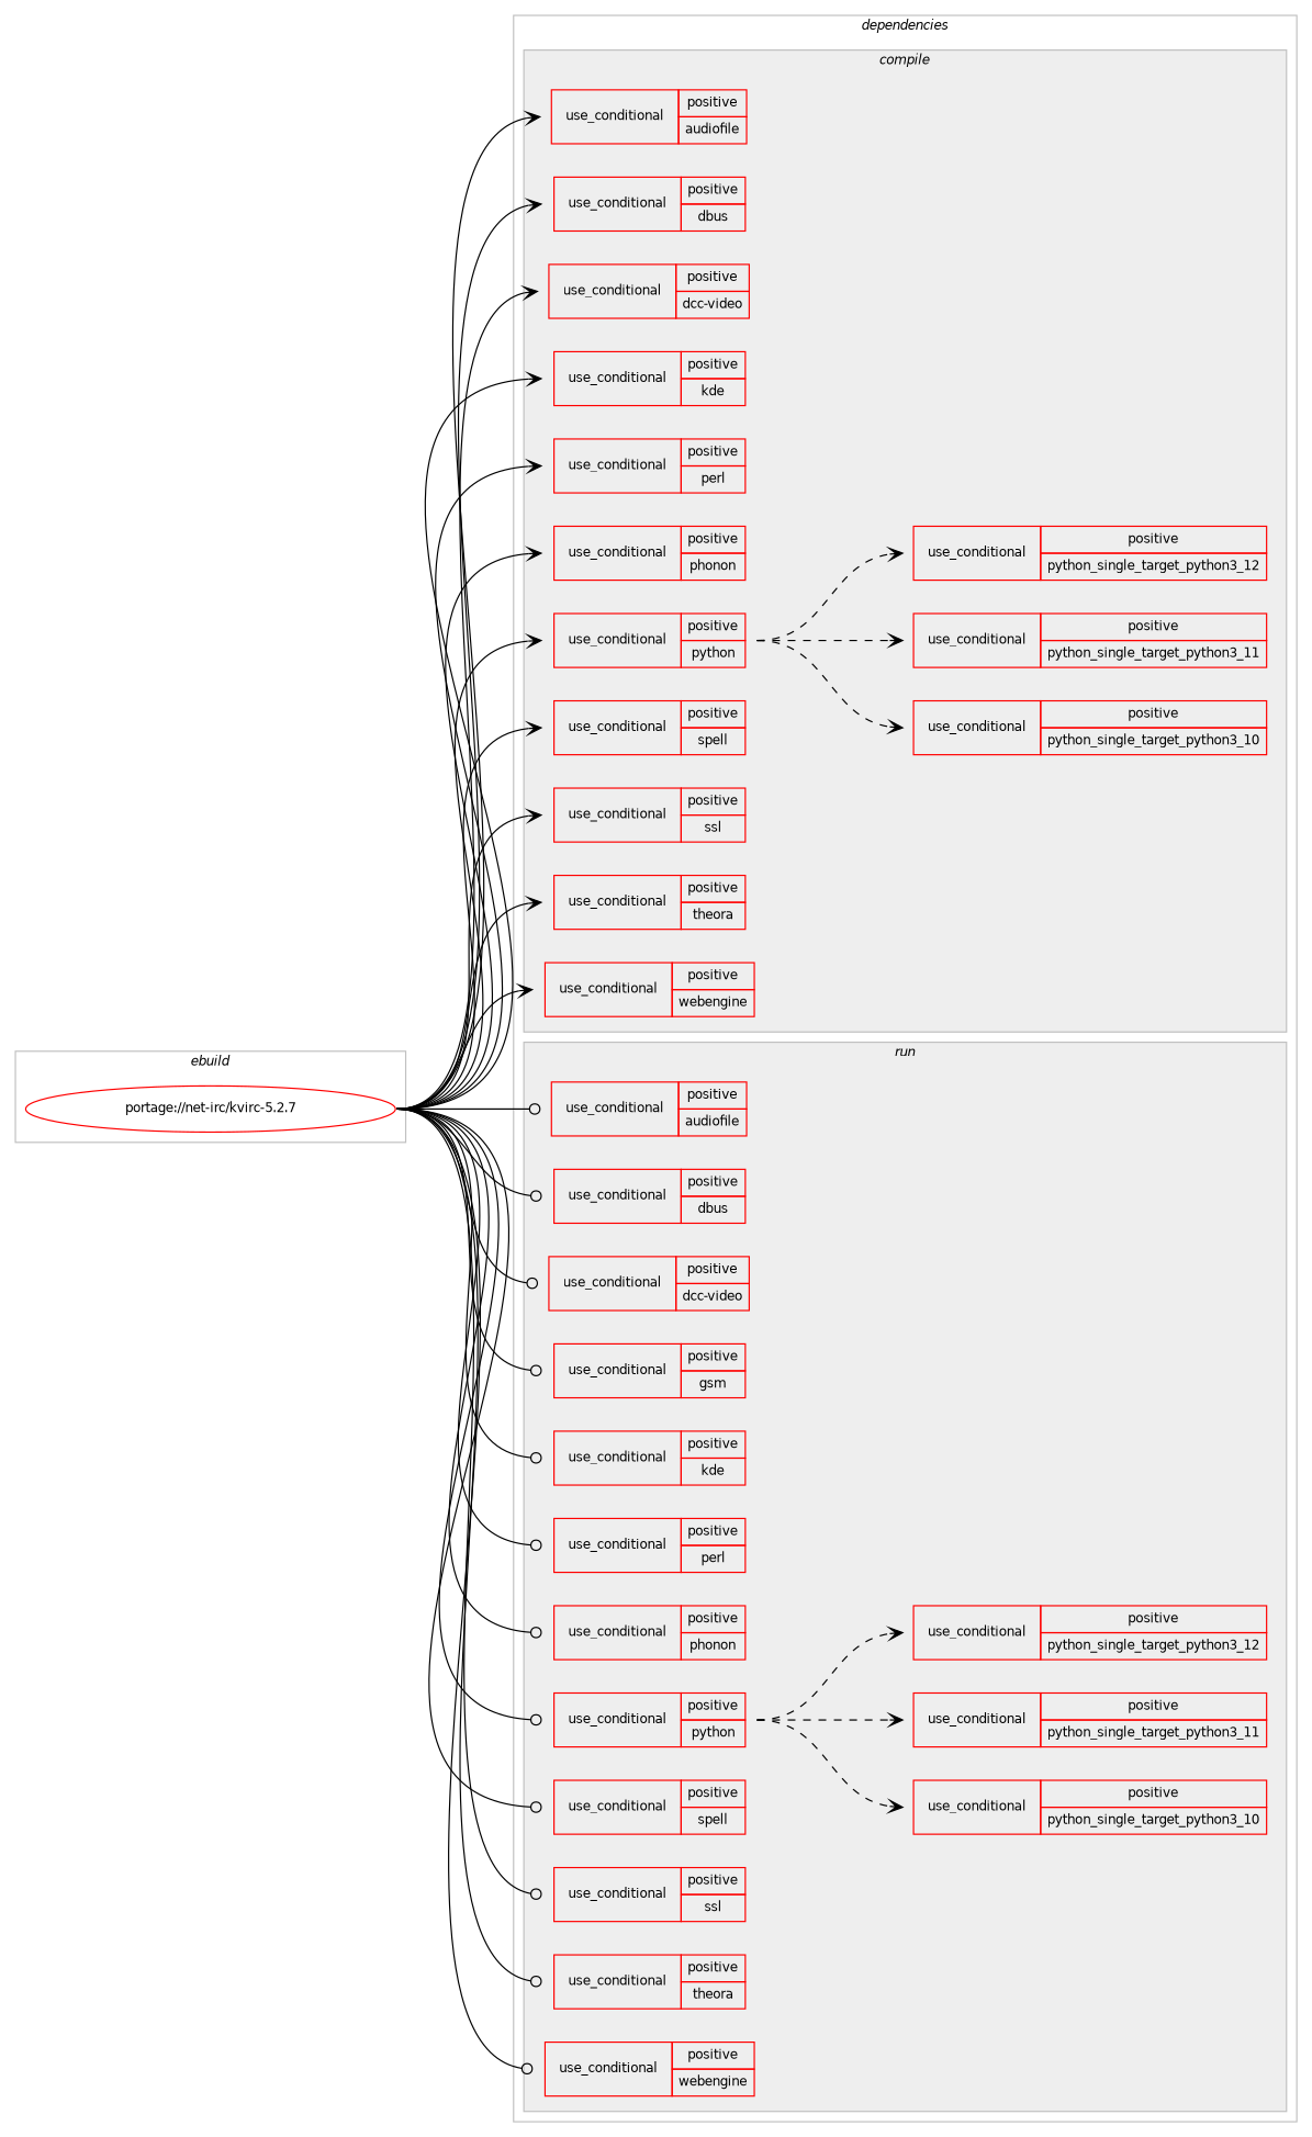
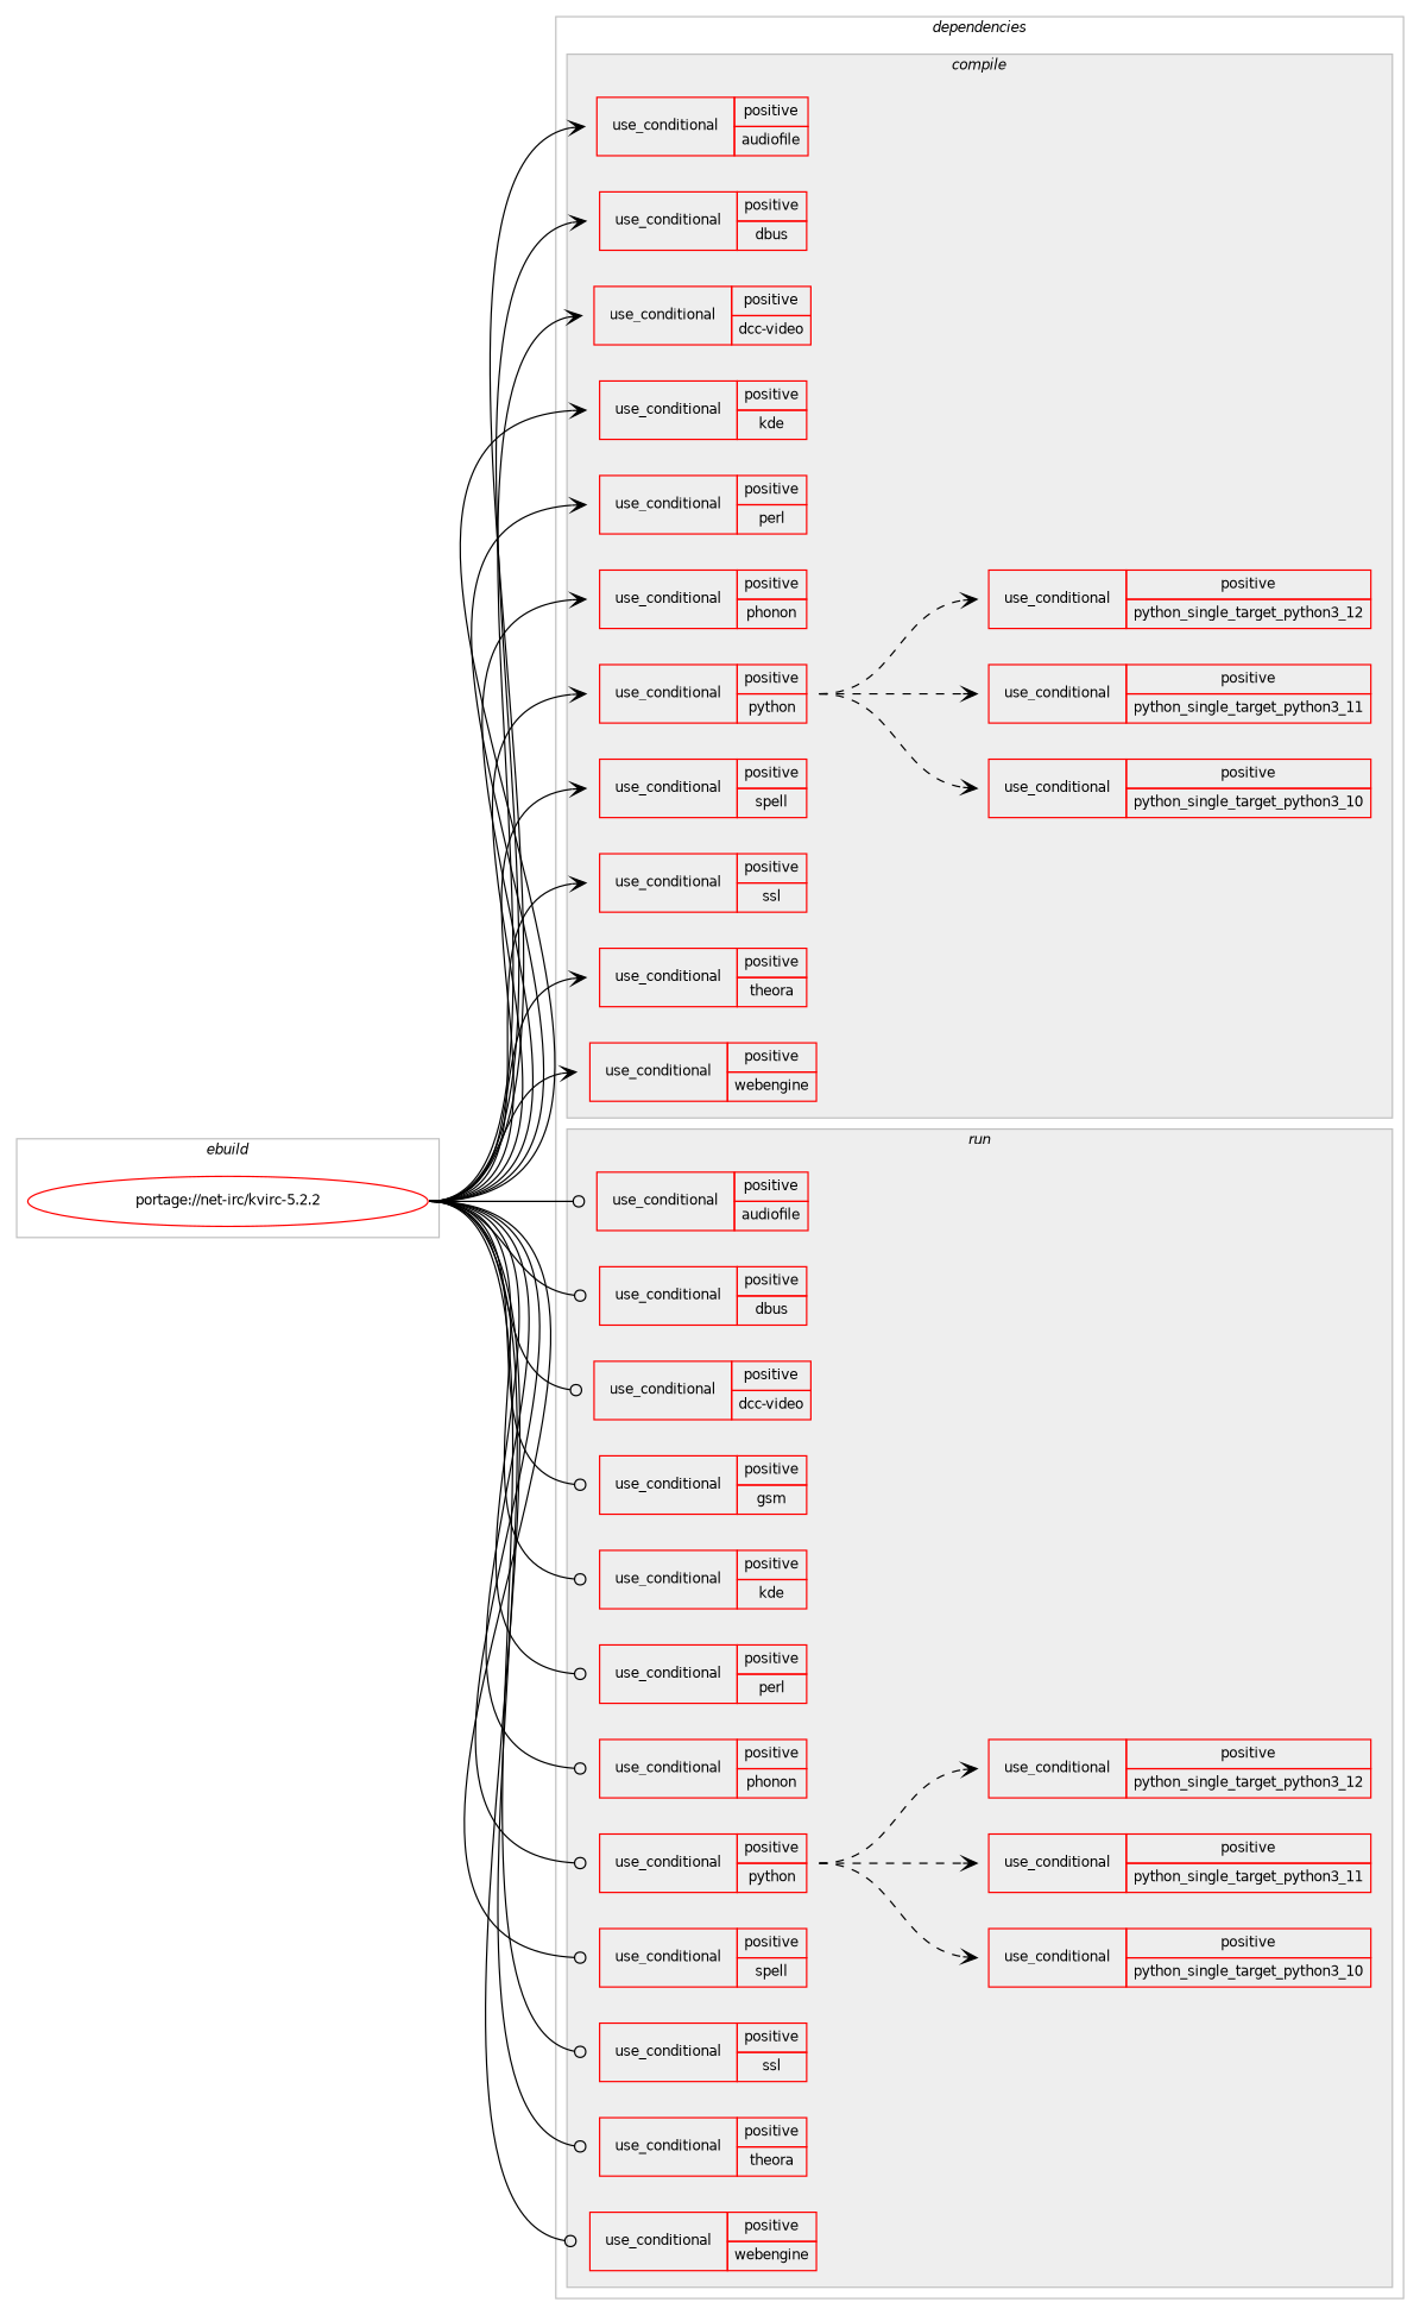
  digraph {
    compound=true
    concentrate=true
    fontname=Helvetica
    fontsize=10
    newrank=true
    rankdir=LR
    ranksep=1.5
    node [color=red fontname=Helvetica fontsize=10 shape=none]
    edge [arrowhead=vee headport=w style=solid tailport=e weight=20]
-   n1 [label="portage://net-irc/kvirc-5.2.7" width=4 shape=""]
+   n1 [label="portage://net-irc/kvirc-5.2.2" width=4 shape=""]
    n2 [label=<<TABLE BORDER="0" CELLBORDER="1" CELLSPACING="0" CELLPADDING="4"><TR><TD ROWSPAN="3" CELLPADDING="10">use_conditional</TD></TR><TR><TD>positive</TD></TR><TR><TD>audiofile</TD></TR></TABLE>>]
    n3 [label=<<TABLE BORDER="0" CELLBORDER="1" CELLSPACING="0" CELLPADDING="4"><TR><TD ROWSPAN="3" CELLPADDING="10">use_conditional</TD></TR><TR><TD>positive</TD></TR><TR><TD>dbus</TD></TR></TABLE>>]
    n4 [label=<<TABLE BORDER="0" CELLBORDER="1" CELLSPACING="0" CELLPADDING="4"><TR><TD ROWSPAN="3" CELLPADDING="10">use_conditional</TD></TR><TR><TD>positive</TD></TR><TR><TD>dcc-video</TD></TR></TABLE>>]
    n5 [label=<<TABLE BORDER="0" CELLBORDER="1" CELLSPACING="0" CELLPADDING="4"><TR><TD ROWSPAN="3" CELLPADDING="10">use_conditional</TD></TR><TR><TD>positive</TD></TR><TR><TD>kde</TD></TR></TABLE>>]
    n6 [label=<<TABLE BORDER="0" CELLBORDER="1" CELLSPACING="0" CELLPADDING="4"><TR><TD ROWSPAN="3" CELLPADDING="10">use_conditional</TD></TR><TR><TD>positive</TD></TR><TR><TD>perl</TD></TR></TABLE>>]
    n7 [label=<<TABLE BORDER="0" CELLBORDER="1" CELLSPACING="0" CELLPADDING="4"><TR><TD ROWSPAN="3" CELLPADDING="10">use_conditional</TD></TR><TR><TD>positive</TD></TR><TR><TD>phonon</TD></TR></TABLE>>]
    n8 [label=<<TABLE BORDER="0" CELLBORDER="1" CELLSPACING="0" CELLPADDING="4"><TR><TD ROWSPAN="3" CELLPADDING="10">use_conditional</TD></TR><TR><TD>positive</TD></TR><TR><TD>python_single_target_python3_10</TD></TR></TABLE>>]
    n9 [label=<<TABLE BORDER="0" CELLBORDER="1" CELLSPACING="0" CELLPADDING="4"><TR><TD ROWSPAN="3" CELLPADDING="10">use_conditional</TD></TR><TR><TD>positive</TD></TR><TR><TD>python_single_target_python3_11</TD></TR></TABLE>>]
    n10 [label=<<TABLE BORDER="0" CELLBORDER="1" CELLSPACING="0" CELLPADDING="4"><TR><TD ROWSPAN="3" CELLPADDING="10">use_conditional</TD></TR><TR><TD>positive</TD></TR><TR><TD>python_single_target_python3_12</TD></TR></TABLE>>]
    n11 [label=<<TABLE BORDER="0" CELLBORDER="1" CELLSPACING="0" CELLPADDING="4"><TR><TD ROWSPAN="3" CELLPADDING="10">use_conditional</TD></TR><TR><TD>positive</TD></TR><TR><TD>python</TD></TR></TABLE>>]
    n12 [label=<<TABLE BORDER="0" CELLBORDER="1" CELLSPACING="0" CELLPADDING="4"><TR><TD ROWSPAN="3" CELLPADDING="10">use_conditional</TD></TR><TR><TD>positive</TD></TR><TR><TD>spell</TD></TR></TABLE>>]
    n13 [label=<<TABLE BORDER="0" CELLBORDER="1" CELLSPACING="0" CELLPADDING="4"><TR><TD ROWSPAN="3" CELLPADDING="10">use_conditional</TD></TR><TR><TD>positive</TD></TR><TR><TD>ssl</TD></TR></TABLE>>]
    n14 [label=<<TABLE BORDER="0" CELLBORDER="1" CELLSPACING="0" CELLPADDING="4"><TR><TD ROWSPAN="3" CELLPADDING="10">use_conditional</TD></TR><TR><TD>positive</TD></TR><TR><TD>theora</TD></TR></TABLE>>]
    n15 [label=<<TABLE BORDER="0" CELLBORDER="1" CELLSPACING="0" CELLPADDING="4"><TR><TD ROWSPAN="3" CELLPADDING="10">use_conditional</TD></TR><TR><TD>positive</TD></TR><TR><TD>webengine</TD></TR></TABLE>>]
    n16 [label=<<TABLE BORDER="0" CELLBORDER="1" CELLSPACING="0" CELLPADDING="4"><TR><TD ROWSPAN="3" CELLPADDING="10">use_conditional</TD></TR><TR><TD>positive</TD></TR><TR><TD>audiofile</TD></TR></TABLE>>]
    n17 [label=<<TABLE BORDER="0" CELLBORDER="1" CELLSPACING="0" CELLPADDING="4"><TR><TD ROWSPAN="3" CELLPADDING="10">use_conditional</TD></TR><TR><TD>positive</TD></TR><TR><TD>dbus</TD></TR></TABLE>>]
    n18 [label=<<TABLE BORDER="0" CELLBORDER="1" CELLSPACING="0" CELLPADDING="4"><TR><TD ROWSPAN="3" CELLPADDING="10">use_conditional</TD></TR><TR><TD>positive</TD></TR><TR><TD>dcc-video</TD></TR></TABLE>>]
    n19 [label=<<TABLE BORDER="0" CELLBORDER="1" CELLSPACING="0" CELLPADDING="4"><TR><TD ROWSPAN="3" CELLPADDING="10">use_conditional</TD></TR><TR><TD>positive</TD></TR><TR><TD>gsm</TD></TR></TABLE>>]
    n20 [label=<<TABLE BORDER="0" CELLBORDER="1" CELLSPACING="0" CELLPADDING="4"><TR><TD ROWSPAN="3" CELLPADDING="10">use_conditional</TD></TR><TR><TD>positive</TD></TR><TR><TD>kde</TD></TR></TABLE>>]
    n21 [label=<<TABLE BORDER="0" CELLBORDER="1" CELLSPACING="0" CELLPADDING="4"><TR><TD ROWSPAN="3" CELLPADDING="10">use_conditional</TD></TR><TR><TD>positive</TD></TR><TR><TD>perl</TD></TR></TABLE>>]
    n22 [label=<<TABLE BORDER="0" CELLBORDER="1" CELLSPACING="0" CELLPADDING="4"><TR><TD ROWSPAN="3" CELLPADDING="10">use_conditional</TD></TR><TR><TD>positive</TD></TR><TR><TD>phonon</TD></TR></TABLE>>]
    n23 [label=<<TABLE BORDER="0" CELLBORDER="1" CELLSPACING="0" CELLPADDING="4"><TR><TD ROWSPAN="3" CELLPADDING="10">use_conditional</TD></TR><TR><TD>positive</TD></TR><TR><TD>python_single_target_python3_10</TD></TR></TABLE>>]
    n24 [label=<<TABLE BORDER="0" CELLBORDER="1" CELLSPACING="0" CELLPADDING="4"><TR><TD ROWSPAN="3" CELLPADDING="10">use_conditional</TD></TR><TR><TD>positive</TD></TR><TR><TD>python_single_target_python3_11</TD></TR></TABLE>>]
    n25 [label=<<TABLE BORDER="0" CELLBORDER="1" CELLSPACING="0" CELLPADDING="4"><TR><TD ROWSPAN="3" CELLPADDING="10">use_conditional</TD></TR><TR><TD>positive</TD></TR><TR><TD>python_single_target_python3_12</TD></TR></TABLE>>]
    n26 [label=<<TABLE BORDER="0" CELLBORDER="1" CELLSPACING="0" CELLPADDING="4"><TR><TD ROWSPAN="3" CELLPADDING="10">use_conditional</TD></TR><TR><TD>positive</TD></TR><TR><TD>python</TD></TR></TABLE>>]
    n27 [label=<<TABLE BORDER="0" CELLBORDER="1" CELLSPACING="0" CELLPADDING="4"><TR><TD ROWSPAN="3" CELLPADDING="10">use_conditional</TD></TR><TR><TD>positive</TD></TR><TR><TD>spell</TD></TR></TABLE>>]
    n28 [label=<<TABLE BORDER="0" CELLBORDER="1" CELLSPACING="0" CELLPADDING="4"><TR><TD ROWSPAN="3" CELLPADDING="10">use_conditional</TD></TR><TR><TD>positive</TD></TR><TR><TD>ssl</TD></TR></TABLE>>]
    n29 [label=<<TABLE BORDER="0" CELLBORDER="1" CELLSPACING="0" CELLPADDING="4"><TR><TD ROWSPAN="3" CELLPADDING="10">use_conditional</TD></TR><TR><TD>positive</TD></TR><TR><TD>theora</TD></TR></TABLE>>]
    n30 [label=<<TABLE BORDER="0" CELLBORDER="1" CELLSPACING="0" CELLPADDING="4"><TR><TD ROWSPAN="3" CELLPADDING="10">use_conditional</TD></TR><TR><TD>positive</TD></TR><TR><TD>webengine</TD></TR></TABLE>>]
    subgraph cluster_1 {
      color=gray
      label=<<i>ebuild</i>>
      rank=same
      n1
    }
    subgraph cluster_2 {
      color=gray
      label=<<i>dependencies</i>>
      subgraph cluster_3 {
        color=gray
        fillcolor="#eeeeee"
        label=<<i>compile</i>>
        style=filled
        subgraph sub_4 {
          color=gray
          fillcolor="#eeeeee"
          label=<<i>compile</i>>
          style=filled
          n2
        }
        subgraph sub_5 {
          color=gray
          fillcolor="#eeeeee"
          label=<<i>compile</i>>
          style=filled
          n3
        }
        subgraph sub_6 {
          color=gray
          fillcolor="#eeeeee"
          label=<<i>compile</i>>
          style=filled
          n4
        }
        subgraph sub_7 {
          color=gray
          fillcolor="#eeeeee"
          label=<<i>compile</i>>
          style=filled
          n5
        }
        subgraph sub_8 {
          color=gray
          fillcolor="#eeeeee"
          label=<<i>compile</i>>
          style=filled
          n6
        }
        subgraph sub_9 {
          color=gray
          fillcolor="#eeeeee"
          label=<<i>compile</i>>
          style=filled
          n7
        }
        subgraph sub_10 {
          color=gray
          fillcolor="#eeeeee"
          label=<<i>compile</i>>
          style=filled
          n11
          subgraph sub_11 {
            color=gray
            fillcolor="#eeeeee"
            label=<<i>compile</i>>
            style=filled
            n8
          }
          subgraph sub_12 {
            color=gray
            fillcolor="#eeeeee"
            label=<<i>compile</i>>
            style=filled
            n9
          }
          subgraph sub_13 {
            color=gray
            fillcolor="#eeeeee"
            label=<<i>compile</i>>
            style=filled
            n10
          }
        }
        subgraph sub_14 {
          color=gray
          fillcolor="#eeeeee"
          label=<<i>compile</i>>
          style=filled
          n12
        }
        subgraph sub_15 {
          color=gray
          fillcolor="#eeeeee"
          label=<<i>compile</i>>
          style=filled
          n13
        }
        subgraph sub_16 {
          color=gray
          fillcolor="#eeeeee"
          label=<<i>compile</i>>
          style=filled
          n14
        }
        subgraph sub_17 {
          color=gray
          fillcolor="#eeeeee"
          label=<<i>compile</i>>
          style=filled
          n15
        }
      }
      subgraph cluster_18 {
        color=gray
        fillcolor="#eeeeee"
        label=<<i>compile and run</i>>
        style=filled
      }
      subgraph cluster_19 {
        color=gray
        fillcolor="#eeeeee"
        label=<<i>run</i>>
        style=filled
        subgraph sub_20 {
          color=gray
          fillcolor="#eeeeee"
          label=<<i>run</i>>
          style=filled
          n16
        }
        subgraph sub_21 {
          color=gray
          fillcolor="#eeeeee"
          label=<<i>run</i>>
          style=filled
          n17
        }
        subgraph sub_22 {
          color=gray
          fillcolor="#eeeeee"
          label=<<i>run</i>>
          style=filled
          n18
        }
        subgraph sub_23 {
          color=gray
          fillcolor="#eeeeee"
          label=<<i>run</i>>
          style=filled
          n19
        }
        subgraph sub_24 {
          color=gray
          fillcolor="#eeeeee"
          label=<<i>run</i>>
          style=filled
          n20
        }
        subgraph sub_25 {
          color=gray
          fillcolor="#eeeeee"
          label=<<i>run</i>>
          style=filled
          n21
        }
        subgraph sub_26 {
          color=gray
          fillcolor="#eeeeee"
          label=<<i>run</i>>
          style=filled
          n22
        }
        subgraph sub_27 {
          color=gray
          fillcolor="#eeeeee"
          label=<<i>run</i>>
          style=filled
          n26
          subgraph sub_28 {
            color=gray
            fillcolor="#eeeeee"
            label=<<i>run</i>>
            style=filled
            n23
          }
          subgraph sub_29 {
            color=gray
            fillcolor="#eeeeee"
            label=<<i>run</i>>
            style=filled
            n24
          }
          subgraph sub_30 {
            color=gray
            fillcolor="#eeeeee"
            label=<<i>run</i>>
            style=filled
            n25
          }
        }
        subgraph sub_31 {
          color=gray
          fillcolor="#eeeeee"
          label=<<i>run</i>>
          style=filled
          n27
        }
        subgraph sub_32 {
          color=gray
          fillcolor="#eeeeee"
          label=<<i>run</i>>
          style=filled
          n28
        }
        subgraph sub_33 {
          color=gray
          fillcolor="#eeeeee"
          label=<<i>run</i>>
          style=filled
          n29
        }
        subgraph sub_34 {
          color=gray
          fillcolor="#eeeeee"
          label=<<i>run</i>>
          style=filled
          n30
        }
      }
    }
    subgraph cluster_35 {
      color=gray
      label=<<i>candidates</i>>
      rank=same
    }
    n1 -> n2
    n1 -> n3
    n1 -> n4
    n1 -> n5
    n1 -> n6
    n1 -> n7
    n1 -> n11
    n1 -> n12
    n1 -> n13
    n1 -> n14
    n1 -> n15
    n1 -> n16 [arrowhead=odot]
    n1 -> n17 [arrowhead=odot]
    n1 -> n18 [arrowhead=odot]
    n1 -> n19 [arrowhead=odot]
    n1 -> n20 [arrowhead=odot]
    n1 -> n21 [arrowhead=odot]
    n1 -> n22 [arrowhead=odot]
    n1 -> n26 [arrowhead=odot]
    n1 -> n27 [arrowhead=odot]
    n1 -> n28 [arrowhead=odot]
    n1 -> n29 [arrowhead=odot]
    n1 -> n30 [arrowhead=odot]
    n11 -> n8 [style=dashed]
    n11 -> n9 [style=dashed]
    n11 -> n10 [style=dashed]
    n26 -> n23 [style=dashed]
    n26 -> n24 [style=dashed]
    n26 -> n25 [style=dashed]
  }
